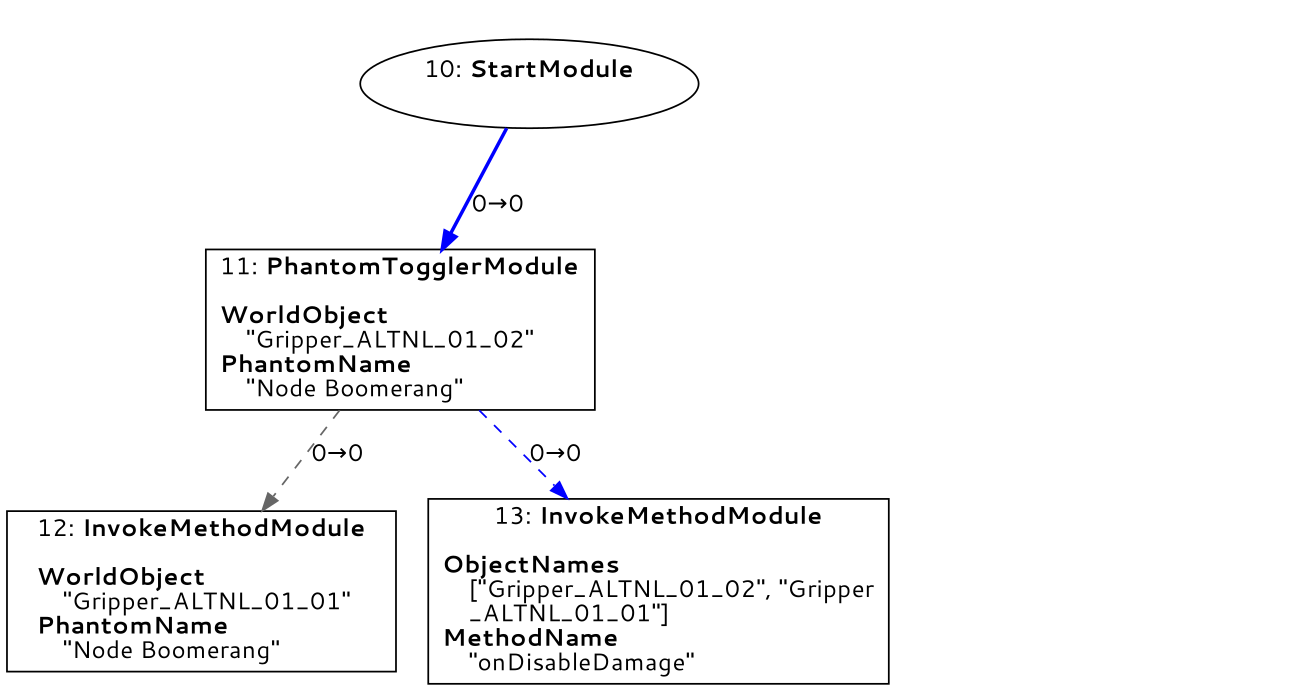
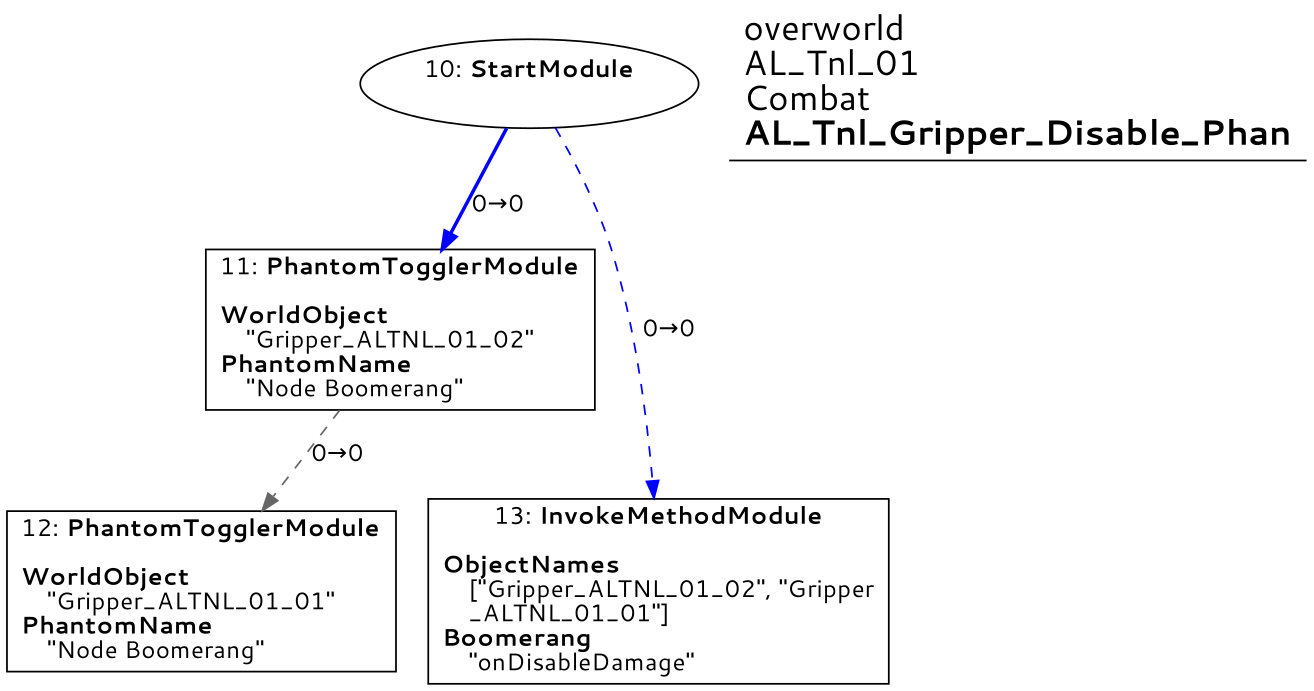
  digraph {
    fontname="Segoe UI"
    splines=spline
    node [fontname="Segoe UI" shape=box]
    edge [color=blue fontname="Segoe UI" style=dashed]
    n1 [label=<10: <b>StartModule</b><br/><br/>> shape=oval]
    n2 [label=<11: <b>PhantomTogglerModule</b><br/><br/><b>WorldObject</b><br align="left"/>    &quot;Gripper_ALTNL_01_02&quot;<br align="left"/><b>PhantomName</b><br align="left"/>    &quot;Node Boomerang&quot;<br align="left"/>>]
-   n3 [label=<13: <b>InvokeMethodModule</b><br/><br/><b>ObjectNames</b><br align="left"/>    [&quot;Gripper_ALTNL_01_02&quot;, &quot;Gripper<br align="left"/>    _ALTNL_01_01&quot;]<br align="left"/><b>MethodName</b><br align="left"/>    &quot;onDisableDamage&quot;<br align="left"/>>]
-   n4 [label=<12: <b>InvokeMethodModule</b><br/><br/><b>WorldObject</b><br align="left"/>    &quot;Gripper_ALTNL_01_01&quot;<br align="left"/><b>PhantomName</b><br align="left"/>    &quot;Node Boomerang&quot;<br align="left"/>>]
+   n3 [label=<13: <b>InvokeMethodModule</b><br/><br/><b>ObjectNames</b><br align="left"/>    [&quot;Gripper_ALTNL_01_02&quot;, &quot;Gripper<br align="left"/>    _ALTNL_01_01&quot;]<br align="left"/><b>Boomerang</b><br align="left"/>    &quot;onDisableDamage&quot;<br align="left"/>>]
+   n4 [label=<12: <b>PhantomTogglerModule</b><br/><br/><b>WorldObject</b><br align="left"/>    &quot;Gripper_ALTNL_01_01&quot;<br align="left"/><b>PhantomName</b><br align="left"/>    &quot;Node Boomerang&quot;<br align="left"/>>]
+   n5 [label=<<font point-size="20">overworld<br align="left"/>AL_Tnl_01<br align="left"/>Combat<br align="left"/><b>AL_Tnl_Gripper_Disable_Phan</b><br align="left"/></font>> shape=underline]
    n1 -> n2 [label="0→0" style=bold]
-   n2 -> n3 [label="0→0"]
+   n1 -> n3 [label="0→0"]
    n2 -> n4 [color=gray40 label="0→0"]
  }
